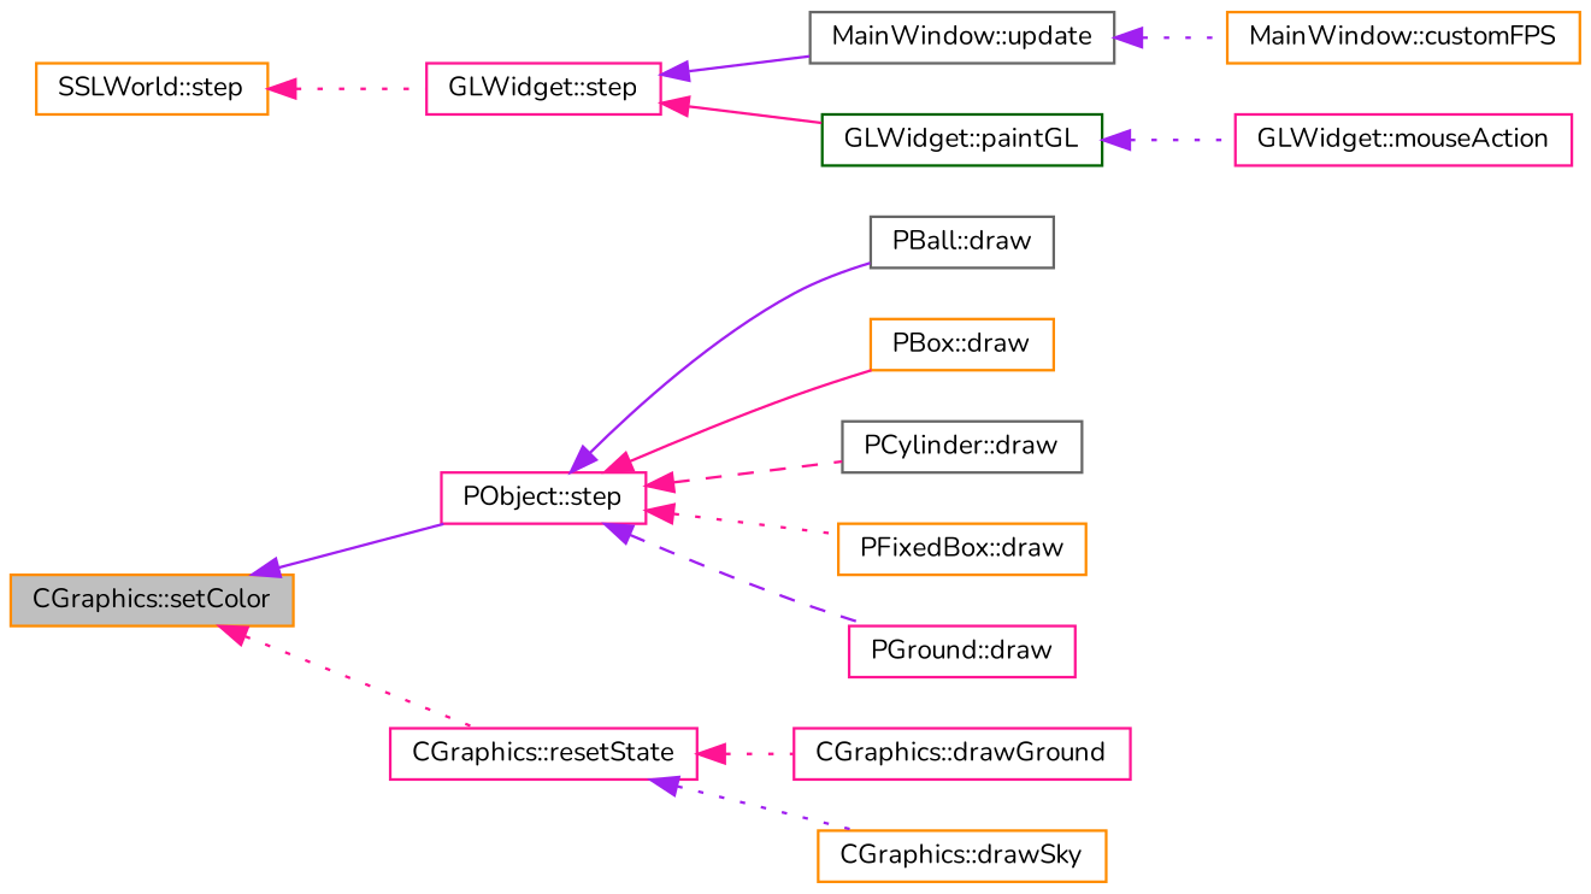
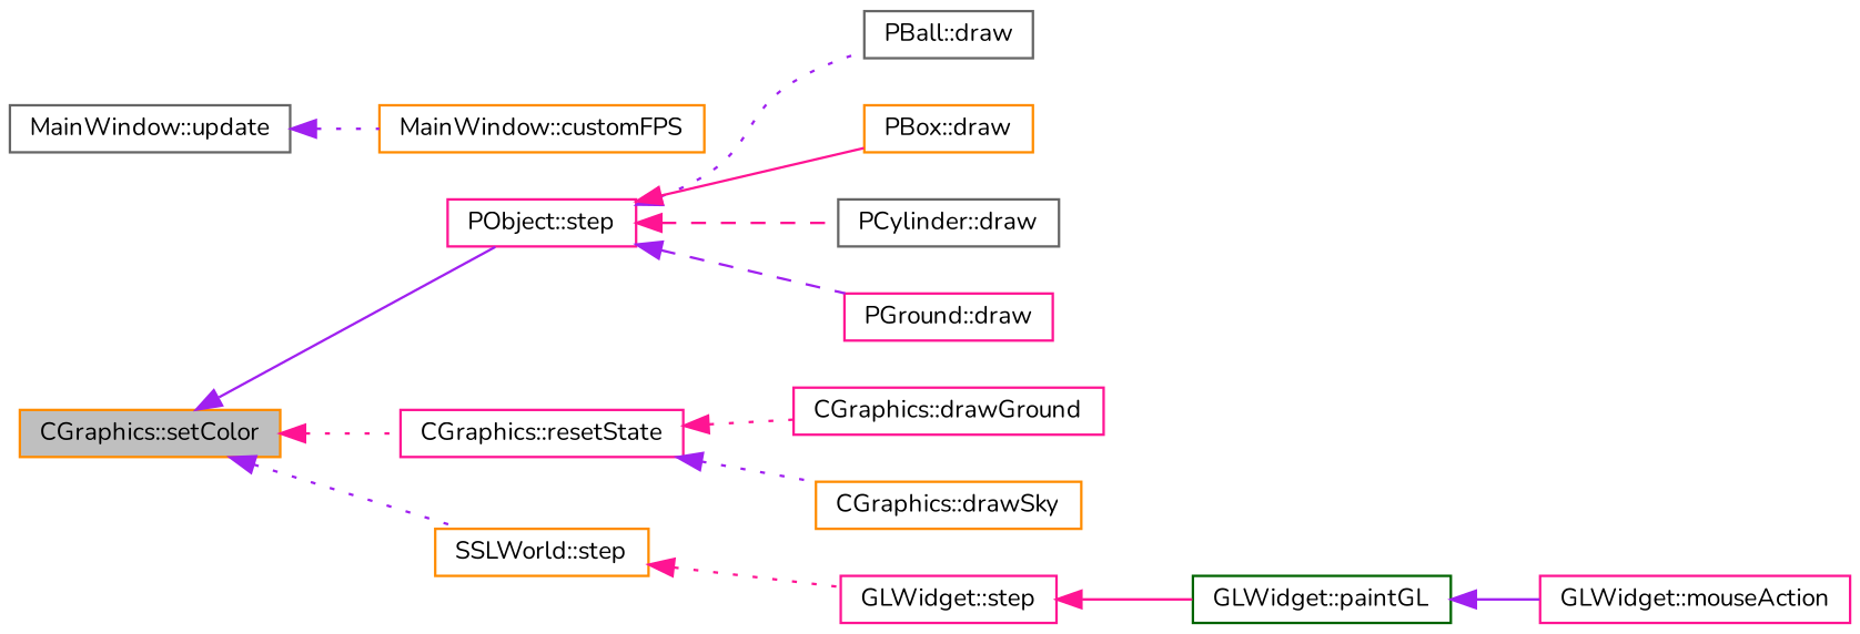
  digraph {
    fontname=Nunito
    rankdir=LR
    node [color=darkorange fillcolor=white fontname=Nunito fontsize=10 shape=record style=filled]
    edge [color=purple dir=back fontname=Nunito fontsize=10 labelfontname=Helvetica labelfontsize=10 style=dotted]
    n1 [fillcolor=grey75 fontcolor=black height=0.2 label="CGraphics::setColor" width=0.4]
    n2 [color=deeppink height=0.2 label="PObject::step" width=0.4]
    n3 [color=deeppink height=0.2 label="CGraphics::resetState" width=0.4]
    n4 [height=0.2 label="SSLWorld::step" width=0.4]
    n5 [color=gray40 height=0.2 label="PBall::draw" width=0.4]
    n6 [height=0.2 label="PBox::draw" width=0.4]
    n7 [color=gray40 height=0.2 label="PCylinder::draw" width=0.4]
-   n8 [height=0.2 label="PFixedBox::draw" width=0.4]
    n9 [color=deeppink height=0.2 label="PGround::draw" width=0.4]
    n10 [color=deeppink height=0.2 label="CGraphics::drawGround" width=0.4]
    n11 [height=0.2 label="CGraphics::drawSky" width=0.4]
    n12 [color=deeppink height=0.2 label="GLWidget::step" width=0.4]
    n13 [color=gray40 height=0.2 label="MainWindow::update" width=0.4]
    n14 [color=darkgreen height=0.2 label="GLWidget::paintGL" width=0.4]
    n15 [height=0.2 label="MainWindow::customFPS" width=0.4]
    n16 [color=deeppink height=0.2 label="GLWidget::mouseAction" width=0.4]
    n1 -> n2 [style=solid]
    n1 -> n3 [color=deeppink]
-   n2 -> n5 [style=solid]
+   n1 -> n4
+   n2 -> n5
    n2 -> n6 [color=deeppink style=solid]
    n2 -> n7 [color=deeppink style=dashed]
-   n2 -> n8 [color=deeppink]
    n2 -> n9 [style=dashed]
    n3 -> n10 [color=deeppink]
    n3 -> n11
    n4 -> n12 [color=deeppink]
-   n12 -> n13 [style=solid]
    n12 -> n14 [color=deeppink style=solid]
    n13 -> n15
-   n14 -> n16
+   n14 -> n16 [style=solid]
  }
